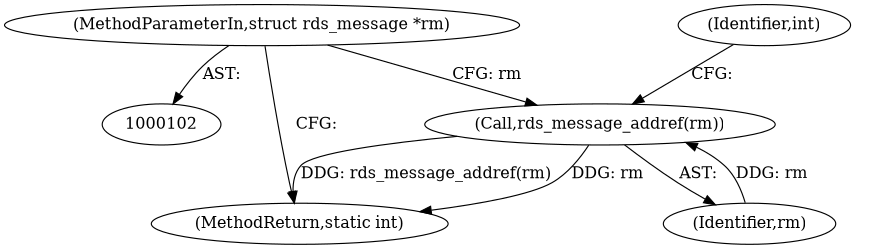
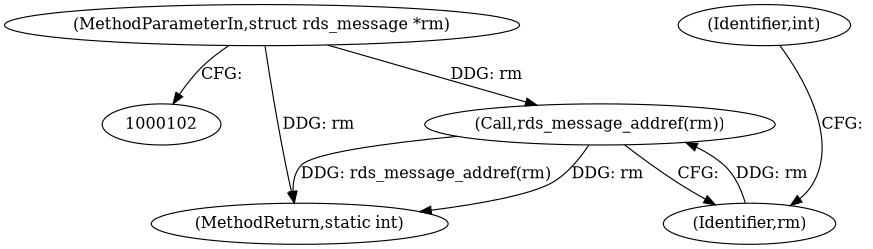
  digraph {
    n1 [label="(MethodParameterIn,struct rds_message *rm)"]
    n2 [label="(Call,rds_message_addref(rm))"]
    n3 [label="(MethodReturn,static int)"]
    1000102
    n5 [label="(Identifier,rm)"]
    n6 [label="(Identifier,int)"]
-   n1 -> n2 [label="CFG: rm"]
-   n1 -> n3 [label="CFG: "]
-   n1 -> 1000102 [label="AST: "]
+   n1 -> n2 [label="DDG: rm"]
+   n1 -> n3 [label="DDG: rm"]
+   n1 -> 1000102 [label="CFG: "]
    n2 -> n3 [label="DDG: rds_message_addref(rm)"]
    n2 -> n3 [label="DDG: rm"]
-   n2 -> n5 [label="AST: "]
+   n2 -> n5 [label="CFG: "]
    n5 -> n2 [label="DDG: rm"]
-   n6 -> n2 [label="CFG: "]
+   n6 -> n5 [label="CFG: "]
  }
